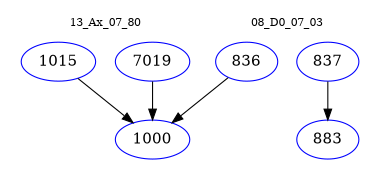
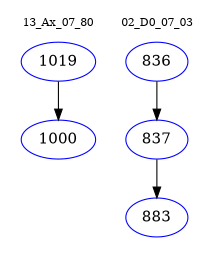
  digraph {
    node [color=blue]
    edge [color=black]
-   n1 [label=7019]
-   n2 [label=1015]
+   n1 [label=1019]
    n3 [label=1000]
    n4 [label=836]
    n5 [label=837]
    n6 [label=883]
    subgraph cluster_1 {
      color=white
      fontsize=10
      label="13_Ax_07_80"
      n1
-     n2
      n3
    }
    subgraph cluster_2 {
      color=white
      fontsize=10
-     label="08_D0_07_03"
+     label="02_D0_07_03"
      n4
      n5
      n6
    }
    n1 -> n3
-   n2 -> n3
-   n4 -> n3
+   n4 -> n5
    n5 -> n6
  }
